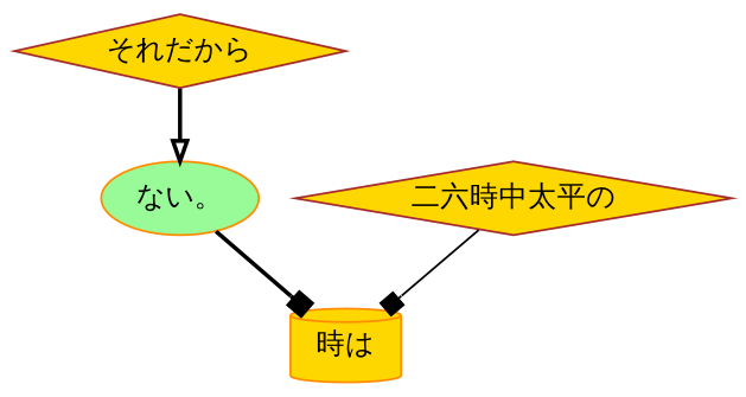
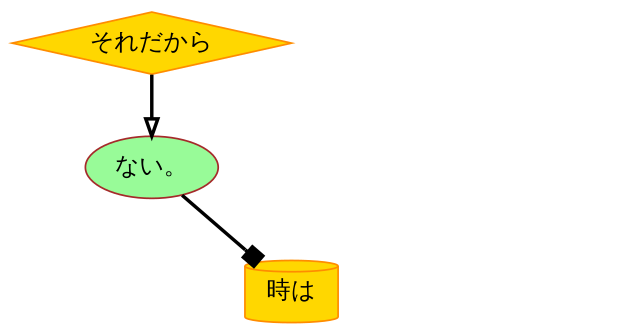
  digraph {
    node [color=darkorange fillcolor=gold shape=diamond style=filled]
    edge [arrowhead=box style=bold]
-   n1 [color=brown label="それだから"]
-   n2 [fillcolor=palegreen label="ない。" shape=ellipse]
+   n1 [label="それだから"]
+   n2 [color=brown fillcolor=palegreen label="ない。" shape=ellipse]
    n3 [label="時は" shape=cylinder]
-   n4 [color=brown label="二六時中太平の"]
    n1 -> n2 [arrowhead=onormal]
    n2 -> n3
-   n4 -> n3 [style=solid]
  }
